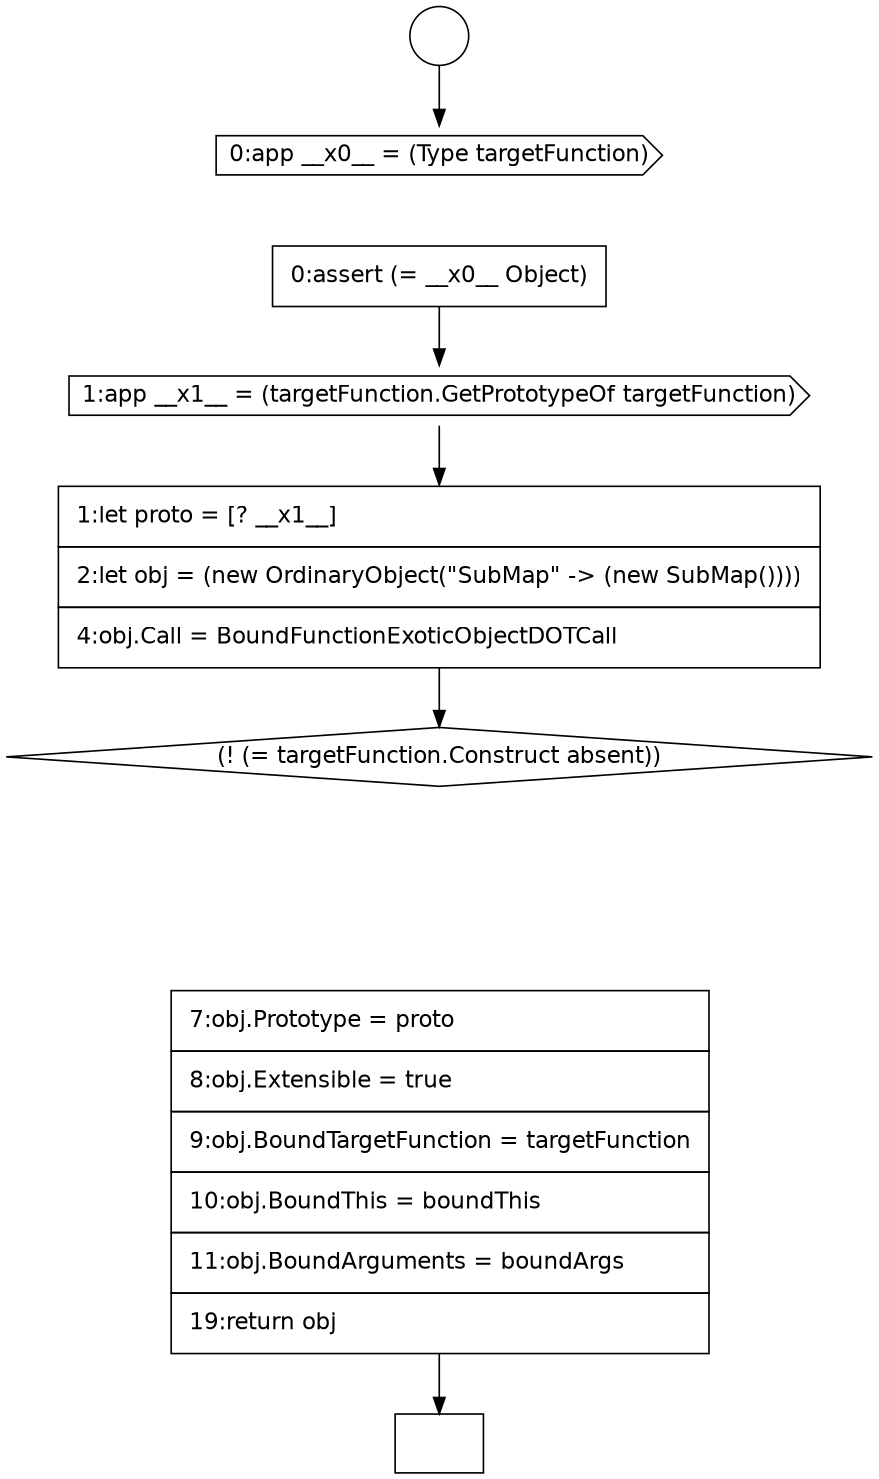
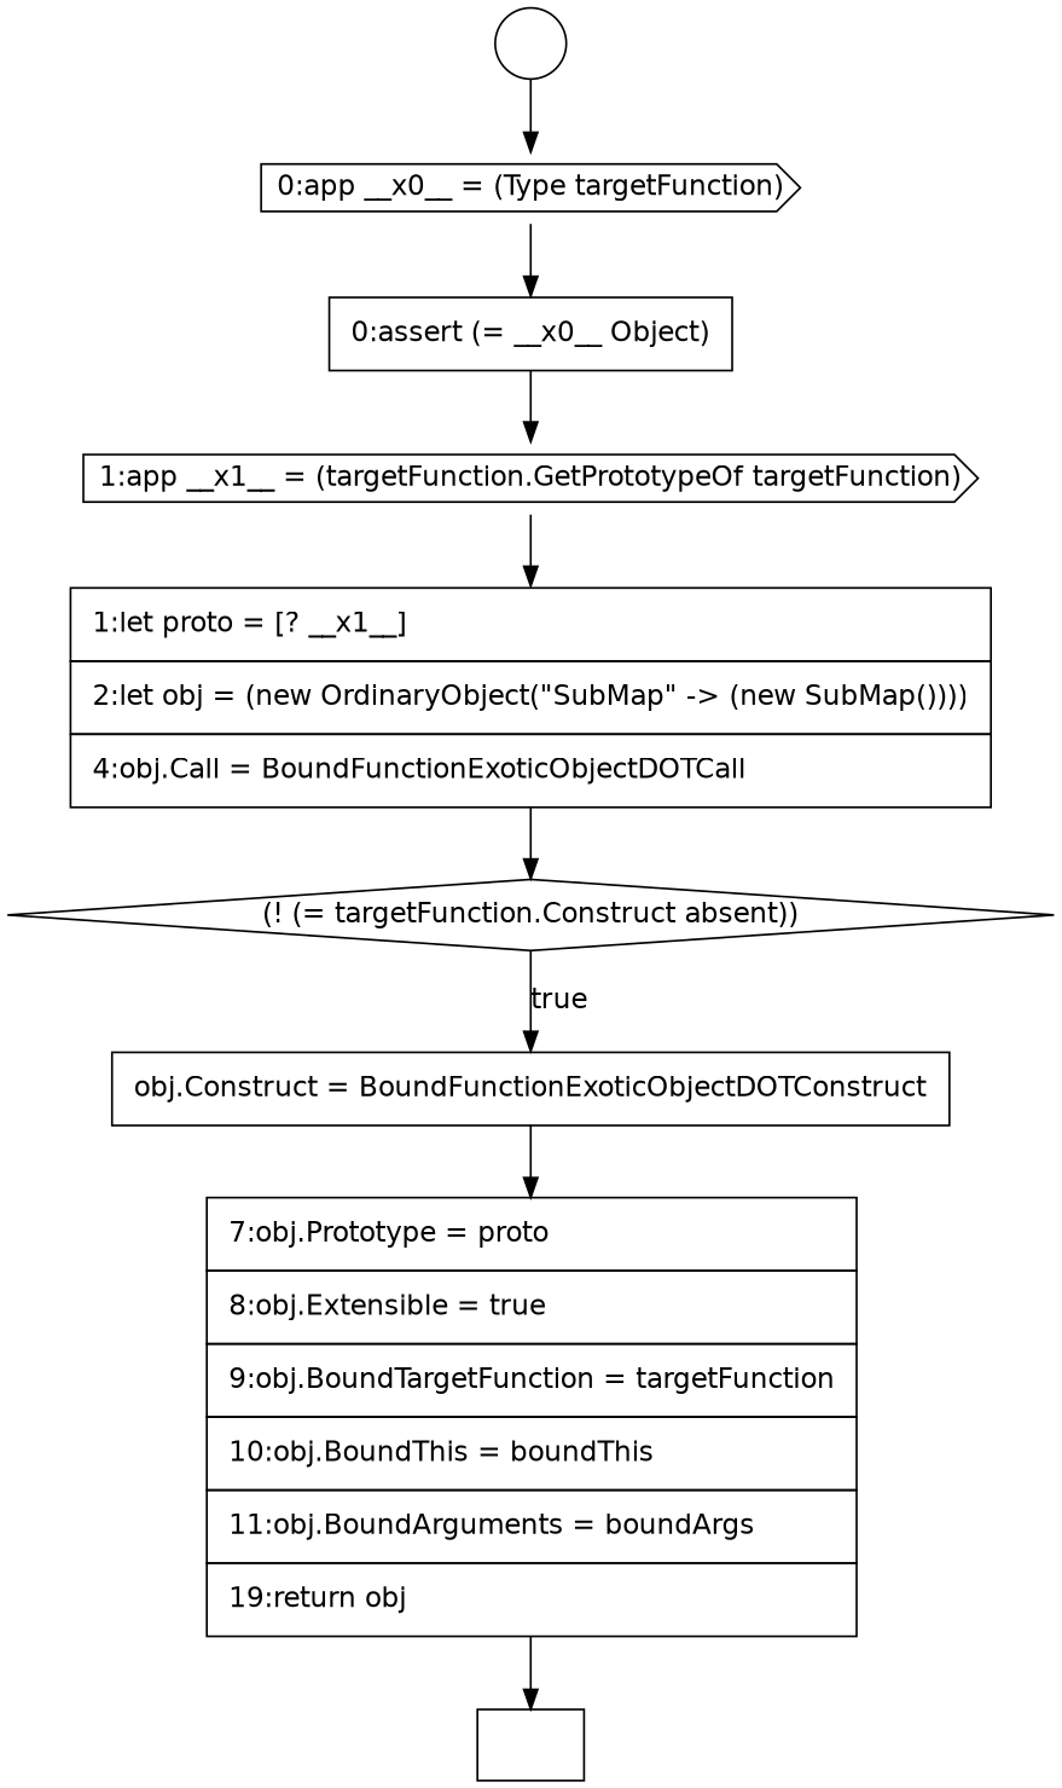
  digraph {
    fontname="DejaVu Sans"
    node [color=black fillcolor=white fontname="DejaVu Sans" shape=none style=filled]
    edge [color=black fontname="DejaVu Sans"]
    n1 [label=<<font color="black">1:app __x1__ = (targetFunction.GetPrototypeOf targetFunction)</font>> shape=cds]
    n2 [label=<<font color="black">     <table border="0" cellborder="1" cellspacing="0" cellpadding="10">       <tr><td align="left">1:let proto = [? __x1__]</td></tr>       <tr><td align="left">2:let obj = (new OrdinaryObject(&quot;SubMap&quot; -&gt; (new SubMap())))</td></tr>       <tr><td align="left">4:obj.Call = BoundFunctionExoticObjectDOTCall</td></tr>     </table>   </font>> margin=0]
    n3 [label=<<font color="black">(! (= targetFunction.Construct absent))</font>> shape=diamond]
    n4 [label=" " shape=circle]
    n5 [label=<<font color="black">0:app __x0__ = (Type targetFunction)</font>> shape=cds]
    n6 [label=<<font color="black">     <table border="0" cellborder="1" cellspacing="0" cellpadding="10">       <tr><td align="left">0:assert (= __x0__ Object)</td></tr>     </table>   </font>> margin=0]
+   n7 [label=<<font color="black">     <table border="0" cellborder="1" cellspacing="0" cellpadding="10">       <tr><td align="left">obj.Construct = BoundFunctionExoticObjectDOTConstruct</td></tr>     </table>   </font>> margin=0]
    n8 [label=<<font color="black">     <table border="0" cellborder="1" cellspacing="0" cellpadding="10">       <tr><td align="left">7:obj.Prototype = proto</td></tr>       <tr><td align="left">8:obj.Extensible = true</td></tr>       <tr><td align="left">9:obj.BoundTargetFunction = targetFunction</td></tr>       <tr><td align="left">10:obj.BoundThis = boundThis</td></tr>       <tr><td align="left">11:obj.BoundArguments = boundArgs</td></tr>       <tr><td align="left">19:return obj</td></tr>     </table>   </font>> margin=0]
    n9 [label=" " shape=box]
    n1 -> n2
    n2 -> n3
+   n3 -> n7 [label=<<font color="black">true</font>>]
    n4 -> n5
+   n5 -> n6
    n6 -> n1
+   n7 -> n8
    n8 -> n9
  }
